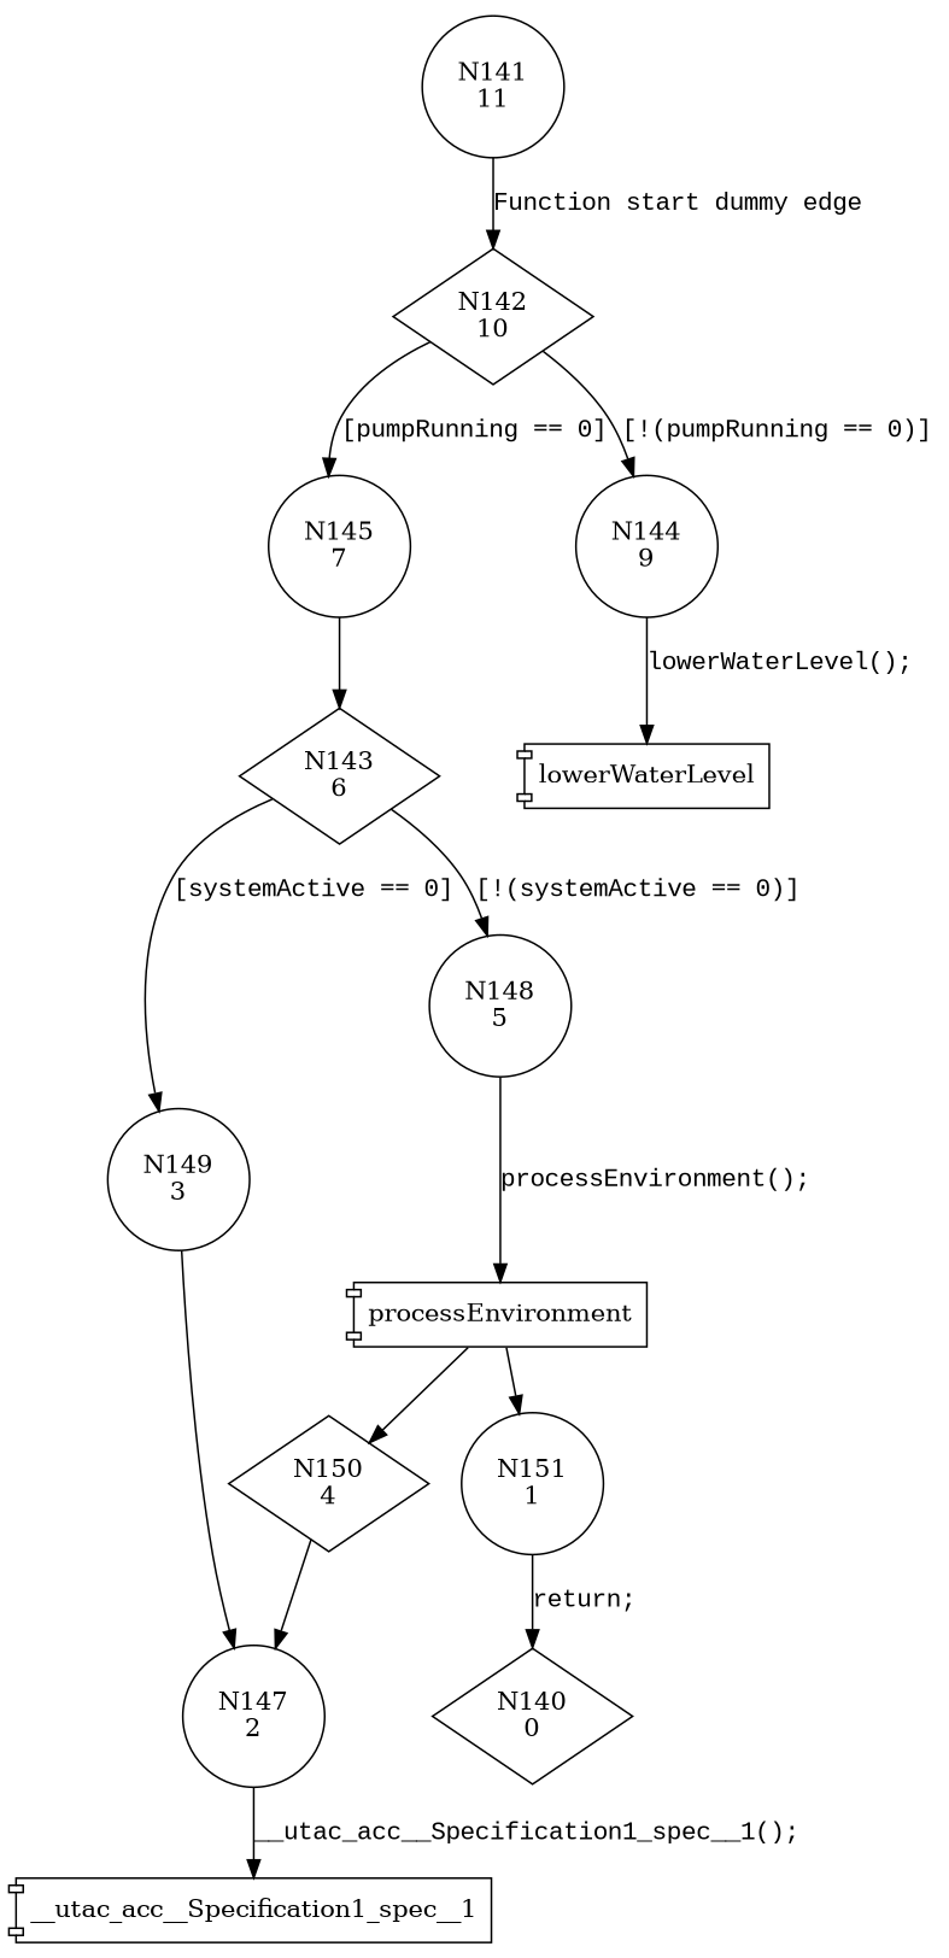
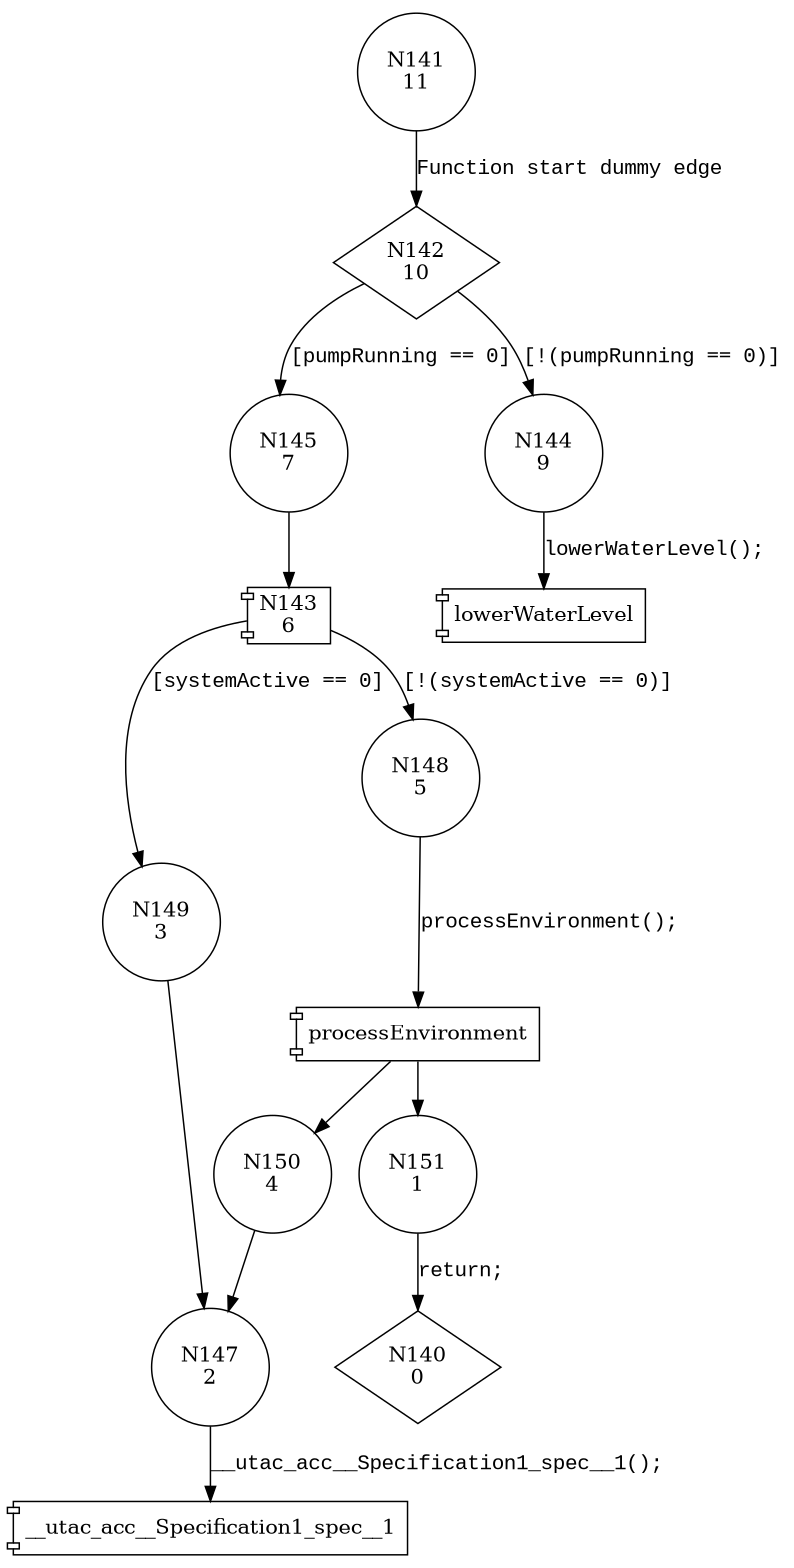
  digraph {
    node [shape=circle]
    edge [fontname="Courier New"]
    n1 [label="N141\n11"]
    n2 [label="N142\n10" shape=diamond]
    n3 [label="N145\n7"]
    n4 [label="N144\n9"]
-   n5 [label="N143\n6" shape=diamond]
+   n5 [label="N143\n6" shape=component]
    n6 [label=lowerWaterLevel shape=component]
    n7 [label="N149\n3"]
    n8 [label="N148\n5"]
    n9 [label="N147\n2"]
    n10 [label=processEnvironment shape=component]
    n11 [label=__utac_acc__Specification1_spec__1 shape=component]
-   n12 [label="N150\n4" shape=diamond]
+   n12 [label="N150\n4"]
    n13 [label="N151\n1"]
    n14 [label="N140\n0" shape=diamond]
    n1 -> n2 [label="Function start dummy edge"]
    n2 -> n3 [label="[pumpRunning == 0]"]
    n2 -> n4 [label="[!(pumpRunning == 0)]"]
    n3 -> n5
    n4 -> n6 [label="lowerWaterLevel();"]
    n5 -> n7 [label="[systemActive == 0]"]
    n5 -> n8 [label="[!(systemActive == 0)]"]
    n7 -> n9
    n8 -> n10 [label="processEnvironment();"]
    n9 -> n11 [label="__utac_acc__Specification1_spec__1();"]
    n10 -> n12
    n10 -> n13
    n12 -> n9
    n13 -> n14 [label="return;"]
  }
